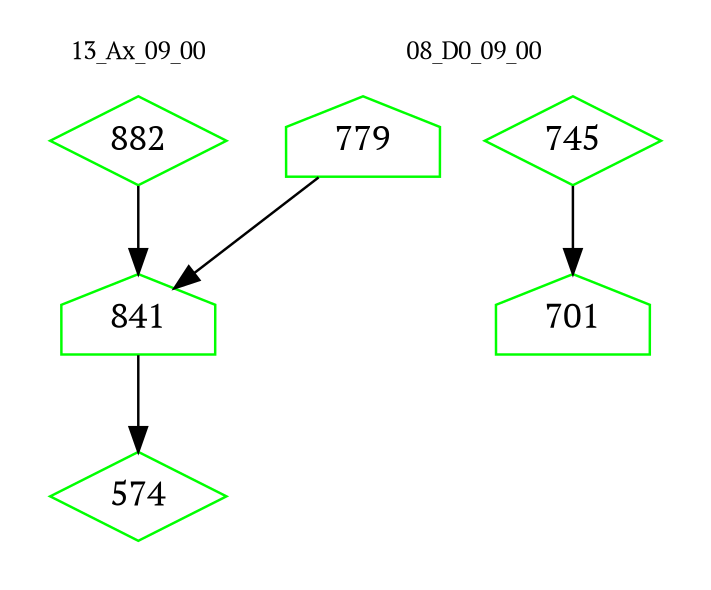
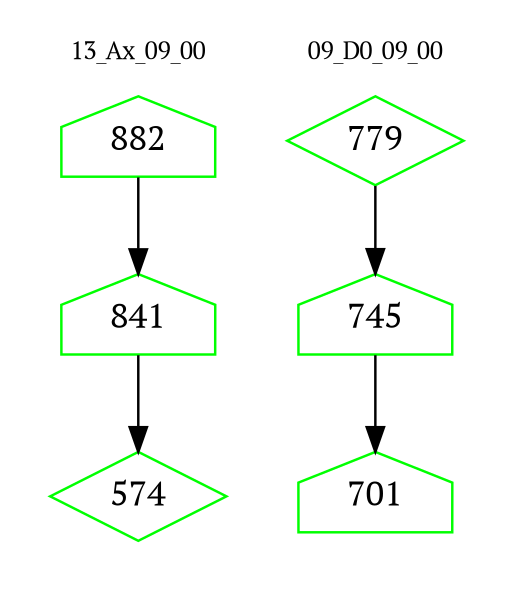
  digraph {
    fontname="PT Serif"
    node [color=green fontname="PT Serif" shape=house]
    edge [color=black fontname="PT Serif"]
-   n1 [label=882 shape=diamond]
+   n1 [label=882]
    n2 [label=841]
    n3 [label=574 shape=diamond]
-   n4 [label=779]
-   n5 [label=745 shape=diamond]
+   n4 [label=779 shape=diamond]
+   n5 [label=745]
    n6 [label=701]
    subgraph cluster_1 {
      color=white
      fontsize=10
      label="13_Ax_09_00"
      n1
      n2
      n3
    }
    subgraph cluster_2 {
      color=white
      fontsize=10
-     label="08_D0_09_00"
+     label="09_D0_09_00"
      n4
      n5
      n6
    }
    n1 -> n2
    n2 -> n3
-   n4 -> n2
+   n4 -> n5
    n5 -> n6
  }
